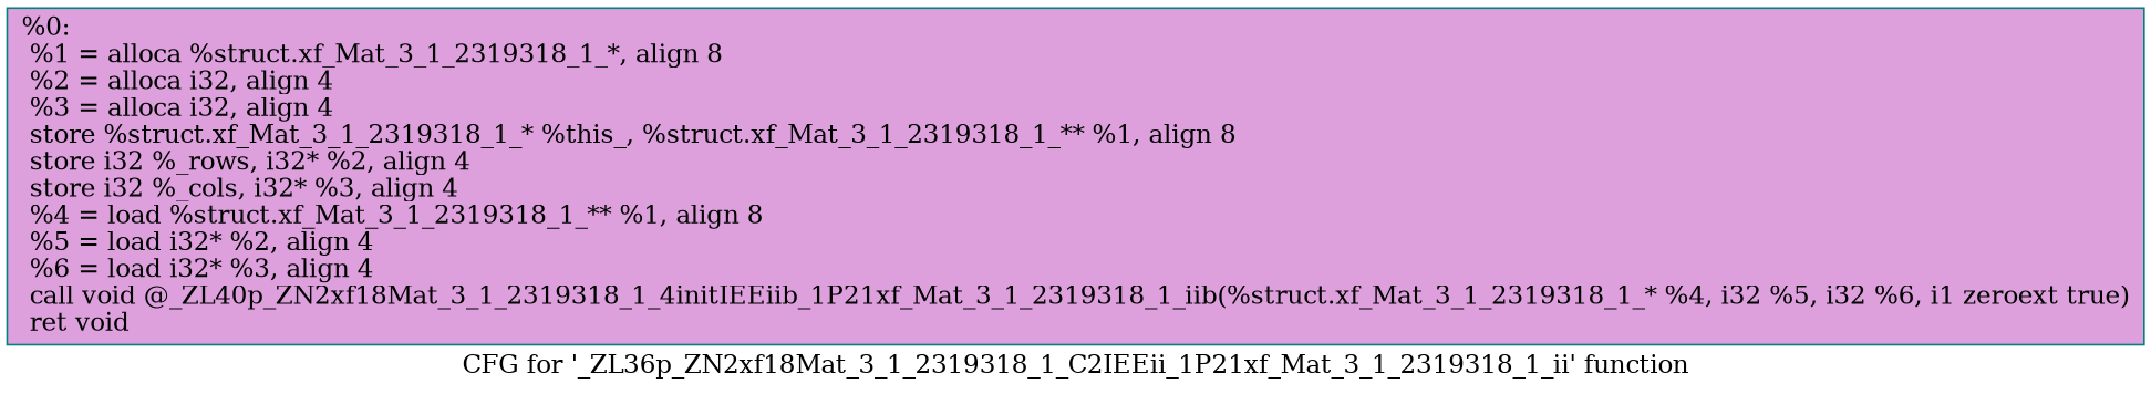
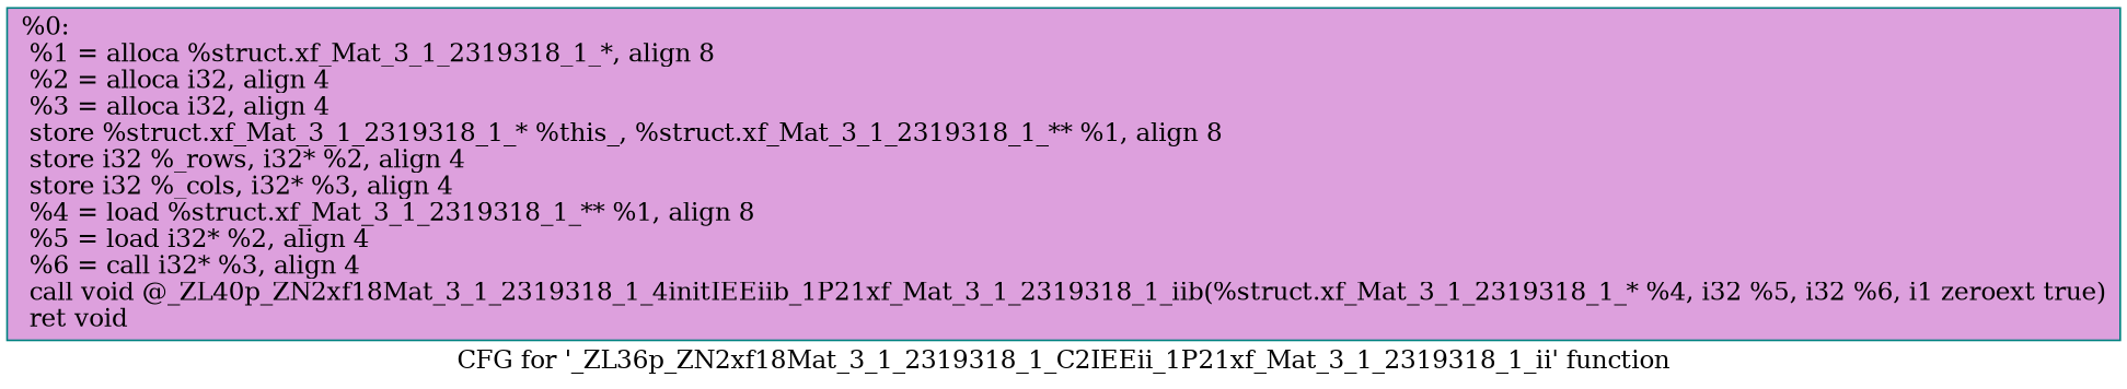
  digraph {
    label="CFG for '_ZL36p_ZN2xf18Mat_3_1_2319318_1_C2IEEii_1P21xf_Mat_3_1_2319318_1_ii' function"
-   n1 [label="{%0:\l  %1 = alloca %struct.xf_Mat_3_1_2319318_1_*, align 8\l  %2 = alloca i32, align 4\l  %3 = alloca i32, align 4\l  store %struct.xf_Mat_3_1_2319318_1_* %this_, %struct.xf_Mat_3_1_2319318_1_** %1, align 8\l  store i32 %_rows, i32* %2, align 4\l  store i32 %_cols, i32* %3, align 4\l  %4 = load %struct.xf_Mat_3_1_2319318_1_** %1, align 8\l  %5 = load i32* %2, align 4\l  %6 = load i32* %3, align 4\l  call void @_ZL40p_ZN2xf18Mat_3_1_2319318_1_4initIEEiib_1P21xf_Mat_3_1_2319318_1_iib(%struct.xf_Mat_3_1_2319318_1_* %4, i32 %5, i32 %6, i1 zeroext true)\l  ret void\l}" shape=record style=filled fillcolor=plum color=teal]
+   n1 [label="{%0:\l  %1 = alloca %struct.xf_Mat_3_1_2319318_1_*, align 8\l  %2 = alloca i32, align 4\l  %3 = alloca i32, align 4\l  store %struct.xf_Mat_3_1_2319318_1_* %this_, %struct.xf_Mat_3_1_2319318_1_** %1, align 8\l  store i32 %_rows, i32* %2, align 4\l  store i32 %_cols, i32* %3, align 4\l  %4 = load %struct.xf_Mat_3_1_2319318_1_** %1, align 8\l  %5 = load i32* %2, align 4\l  %6 = call i32* %3, align 4\l  call void @_ZL40p_ZN2xf18Mat_3_1_2319318_1_4initIEEiib_1P21xf_Mat_3_1_2319318_1_iib(%struct.xf_Mat_3_1_2319318_1_* %4, i32 %5, i32 %6, i1 zeroext true)\l  ret void\l}" shape=record style=filled fillcolor=plum color=teal]
  }
